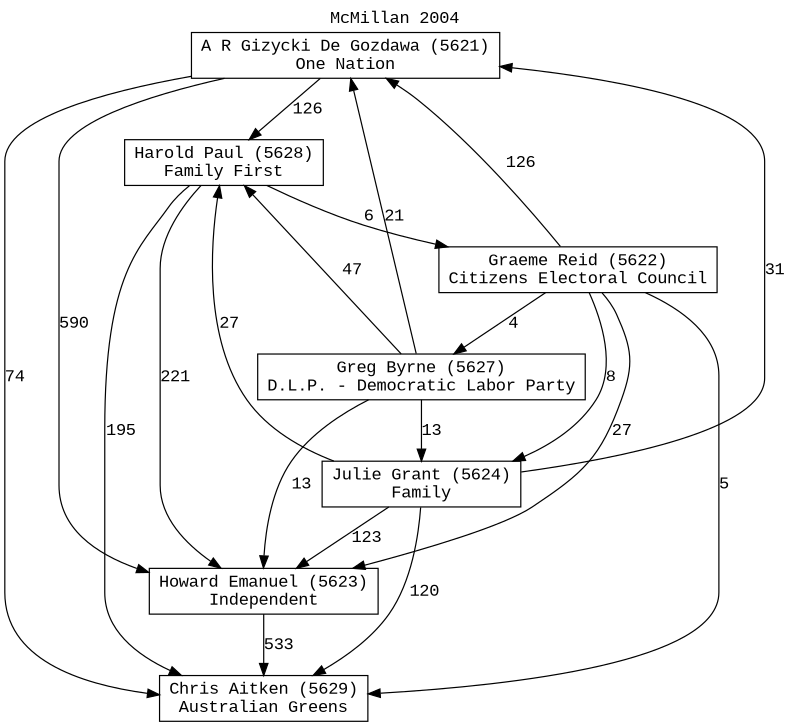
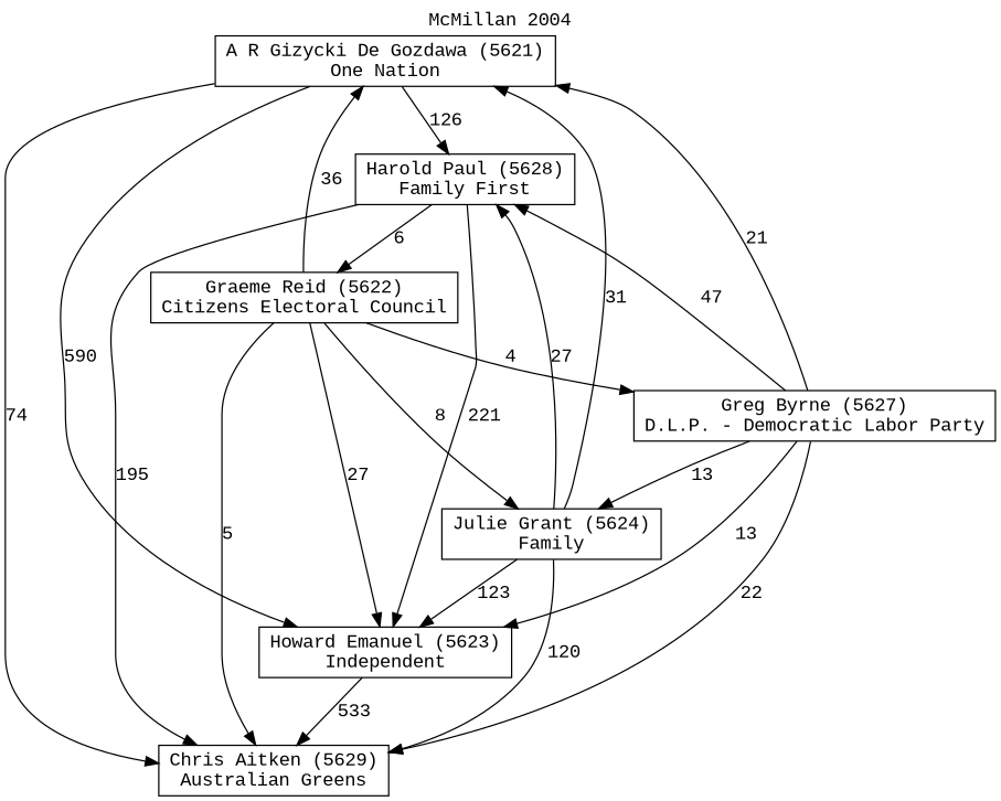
  digraph {
    fontname="Liberation Mono"
    label="McMillan 2004"
    labelloc=t
    mclimit=10
    node [fontname="Liberation Mono" shape=box]
    edge [fontname="Liberation Mono"]
    n1 [label="A R Gizycki De Gozdawa (5621)\nOne Nation"]
    n2 [label="Chris Aitken (5629)\nAustralian Greens"]
    n3 [label="Harold Paul (5628)\nFamily First"]
    n4 [label="Howard Emanuel (5623)\nIndependent"]
    n5 [label="Graeme Reid (5622)\nCitizens Electoral Council"]
    n6 [label="Greg Byrne (5627)\nD.L.P. - Democratic Labor Party"]
    n7 [label="Julie Grant (5624)\nFamily"]
    n1 -> n2 [label=74]
    n1 -> n3 [label=126]
    n1 -> n4 [label=590]
    n3 -> n2 [label=195]
    n3 -> n4 [label=221]
    n3 -> n5 [label=6]
    n4 -> n2 [label=533]
-   n5 -> n1 [label=126]
+   n5 -> n1 [label=36]
    n5 -> n2 [label=5]
    n5 -> n4 [label=27]
    n5 -> n6 [label=4]
    n5 -> n7 [label=8]
    n6 -> n1 [label=21]
+   n6 -> n2 [label=22]
    n6 -> n3 [label=47]
    n6 -> n4 [label=13]
    n6 -> n7 [label=13]
    n7 -> n1 [label=31]
    n7 -> n2 [label=120]
    n7 -> n3 [label=27]
    n7 -> n4 [label=123]
  }
